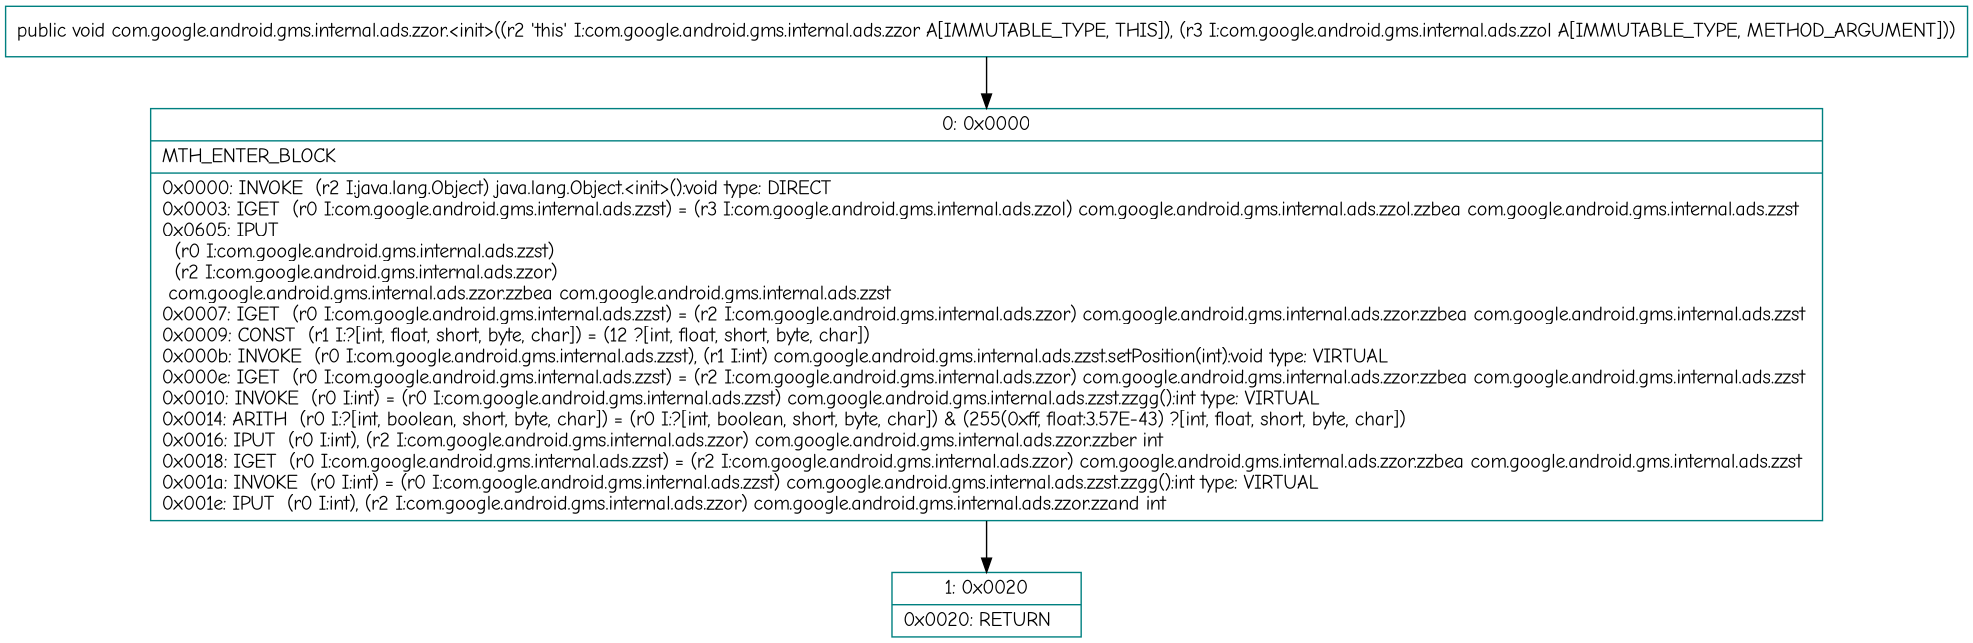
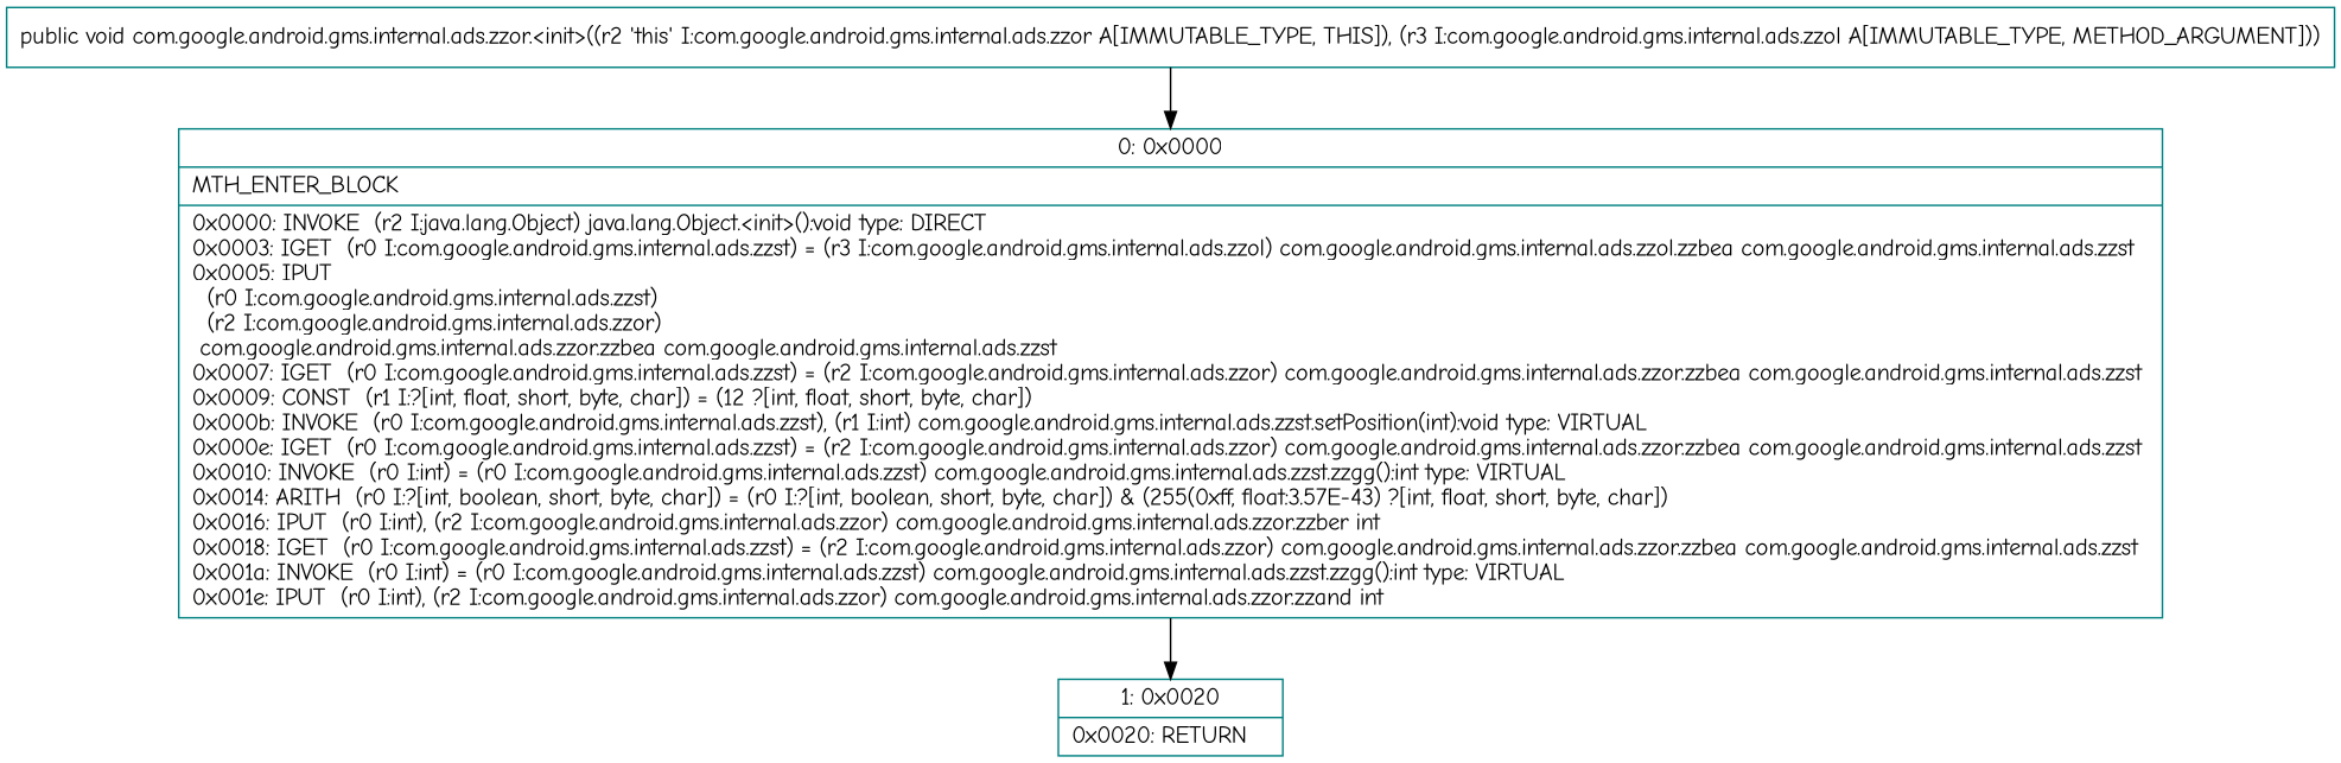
  digraph {
    fontname="Comic Neue"
    node [shape=record color=teal fontname="Comic Neue"]
    edge [fontname="Comic Neue"]
-   n1 [label="{0\:\ 0x0000|MTH_ENTER_BLOCK\l|0x0000: INVOKE  (r2 I:java.lang.Object) java.lang.Object.\<init\>():void type: DIRECT \l0x0003: IGET  (r0 I:com.google.android.gms.internal.ads.zzst) = (r3 I:com.google.android.gms.internal.ads.zzol) com.google.android.gms.internal.ads.zzol.zzbea com.google.android.gms.internal.ads.zzst \l0x0605: IPUT  \l  (r0 I:com.google.android.gms.internal.ads.zzst)\l  (r2 I:com.google.android.gms.internal.ads.zzor)\l com.google.android.gms.internal.ads.zzor.zzbea com.google.android.gms.internal.ads.zzst \l0x0007: IGET  (r0 I:com.google.android.gms.internal.ads.zzst) = (r2 I:com.google.android.gms.internal.ads.zzor) com.google.android.gms.internal.ads.zzor.zzbea com.google.android.gms.internal.ads.zzst \l0x0009: CONST  (r1 I:?[int, float, short, byte, char]) = (12 ?[int, float, short, byte, char]) \l0x000b: INVOKE  (r0 I:com.google.android.gms.internal.ads.zzst), (r1 I:int) com.google.android.gms.internal.ads.zzst.setPosition(int):void type: VIRTUAL \l0x000e: IGET  (r0 I:com.google.android.gms.internal.ads.zzst) = (r2 I:com.google.android.gms.internal.ads.zzor) com.google.android.gms.internal.ads.zzor.zzbea com.google.android.gms.internal.ads.zzst \l0x0010: INVOKE  (r0 I:int) = (r0 I:com.google.android.gms.internal.ads.zzst) com.google.android.gms.internal.ads.zzst.zzgg():int type: VIRTUAL \l0x0014: ARITH  (r0 I:?[int, boolean, short, byte, char]) = (r0 I:?[int, boolean, short, byte, char]) & (255(0xff, float:3.57E\-43) ?[int, float, short, byte, char]) \l0x0016: IPUT  (r0 I:int), (r2 I:com.google.android.gms.internal.ads.zzor) com.google.android.gms.internal.ads.zzor.zzber int \l0x0018: IGET  (r0 I:com.google.android.gms.internal.ads.zzst) = (r2 I:com.google.android.gms.internal.ads.zzor) com.google.android.gms.internal.ads.zzor.zzbea com.google.android.gms.internal.ads.zzst \l0x001a: INVOKE  (r0 I:int) = (r0 I:com.google.android.gms.internal.ads.zzst) com.google.android.gms.internal.ads.zzst.zzgg():int type: VIRTUAL \l0x001e: IPUT  (r0 I:int), (r2 I:com.google.android.gms.internal.ads.zzor) com.google.android.gms.internal.ads.zzor.zzand int \l}"]
+   n1 [label="{0\:\ 0x0000|MTH_ENTER_BLOCK\l|0x0000: INVOKE  (r2 I:java.lang.Object) java.lang.Object.\<init\>():void type: DIRECT \l0x0003: IGET  (r0 I:com.google.android.gms.internal.ads.zzst) = (r3 I:com.google.android.gms.internal.ads.zzol) com.google.android.gms.internal.ads.zzol.zzbea com.google.android.gms.internal.ads.zzst \l0x0005: IPUT  \l  (r0 I:com.google.android.gms.internal.ads.zzst)\l  (r2 I:com.google.android.gms.internal.ads.zzor)\l com.google.android.gms.internal.ads.zzor.zzbea com.google.android.gms.internal.ads.zzst \l0x0007: IGET  (r0 I:com.google.android.gms.internal.ads.zzst) = (r2 I:com.google.android.gms.internal.ads.zzor) com.google.android.gms.internal.ads.zzor.zzbea com.google.android.gms.internal.ads.zzst \l0x0009: CONST  (r1 I:?[int, float, short, byte, char]) = (12 ?[int, float, short, byte, char]) \l0x000b: INVOKE  (r0 I:com.google.android.gms.internal.ads.zzst), (r1 I:int) com.google.android.gms.internal.ads.zzst.setPosition(int):void type: VIRTUAL \l0x000e: IGET  (r0 I:com.google.android.gms.internal.ads.zzst) = (r2 I:com.google.android.gms.internal.ads.zzor) com.google.android.gms.internal.ads.zzor.zzbea com.google.android.gms.internal.ads.zzst \l0x0010: INVOKE  (r0 I:int) = (r0 I:com.google.android.gms.internal.ads.zzst) com.google.android.gms.internal.ads.zzst.zzgg():int type: VIRTUAL \l0x0014: ARITH  (r0 I:?[int, boolean, short, byte, char]) = (r0 I:?[int, boolean, short, byte, char]) & (255(0xff, float:3.57E\-43) ?[int, float, short, byte, char]) \l0x0016: IPUT  (r0 I:int), (r2 I:com.google.android.gms.internal.ads.zzor) com.google.android.gms.internal.ads.zzor.zzber int \l0x0018: IGET  (r0 I:com.google.android.gms.internal.ads.zzst) = (r2 I:com.google.android.gms.internal.ads.zzor) com.google.android.gms.internal.ads.zzor.zzbea com.google.android.gms.internal.ads.zzst \l0x001a: INVOKE  (r0 I:int) = (r0 I:com.google.android.gms.internal.ads.zzst) com.google.android.gms.internal.ads.zzst.zzgg():int type: VIRTUAL \l0x001e: IPUT  (r0 I:int), (r2 I:com.google.android.gms.internal.ads.zzor) com.google.android.gms.internal.ads.zzor.zzand int \l}"]
    n2 [label="{1\:\ 0x0020|0x0020: RETURN   \l}"]
    n3 [label="{public void com.google.android.gms.internal.ads.zzor.\<init\>((r2 'this' I:com.google.android.gms.internal.ads.zzor A[IMMUTABLE_TYPE, THIS]), (r3 I:com.google.android.gms.internal.ads.zzol A[IMMUTABLE_TYPE, METHOD_ARGUMENT])) }"]
    n1 -> n2
    n3 -> n1
  }
